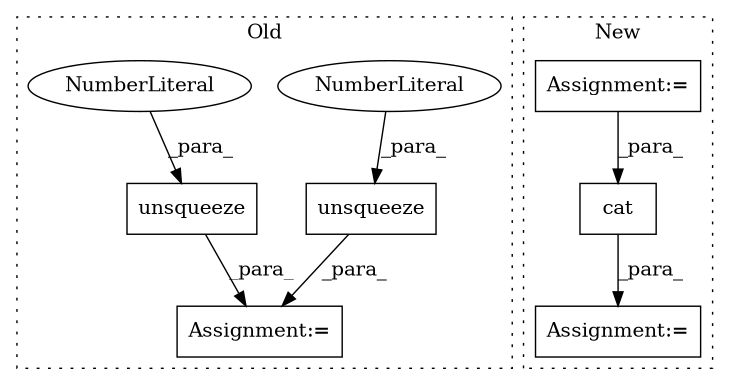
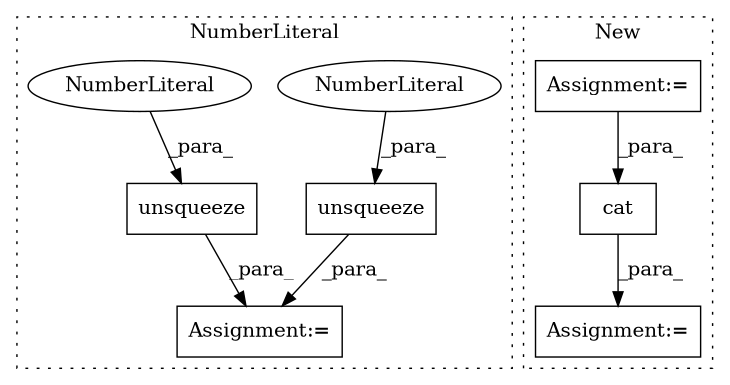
  digraph {
    node [a=32 l=1 shape=box]
    n1 [l="10,1" label=unsqueeze s="8151,8162"]
    n2 [a=34 label=NumberLiteral s=8161 shape=ellipse]
    n3 [a=7 label="Assignment:=" s=8047]
    n4 [l="10,1" label=unsqueeze s="8103,8114"]
    n5 [a=34 label=NumberLiteral s=8113 shape=ellipse]
    n6 [l="15,-5" label=cat s="8850,8989"]
    n7 [a=7 l=33 label="Assignment:=" s=8948]
    n8 [a=7 label="Assignment:=" s=8843]
    subgraph cluster_1 {
-     label=Old
+     label=NumberLiteral
      style=dotted
      n1
      n2
      n3
      n4
      n5
    }
    subgraph cluster_2 {
      label=New
      style=dotted
      n6
      n7
      n8
    }
    n1 -> n3 [label=_para_]
    n2 -> n1 [label=_para_]
    n4 -> n3 [label=_para_]
    n5 -> n4 [label=_para_]
    n6 -> n8 [label=_para_]
    n7 -> n6 [label=_para_]
  }
